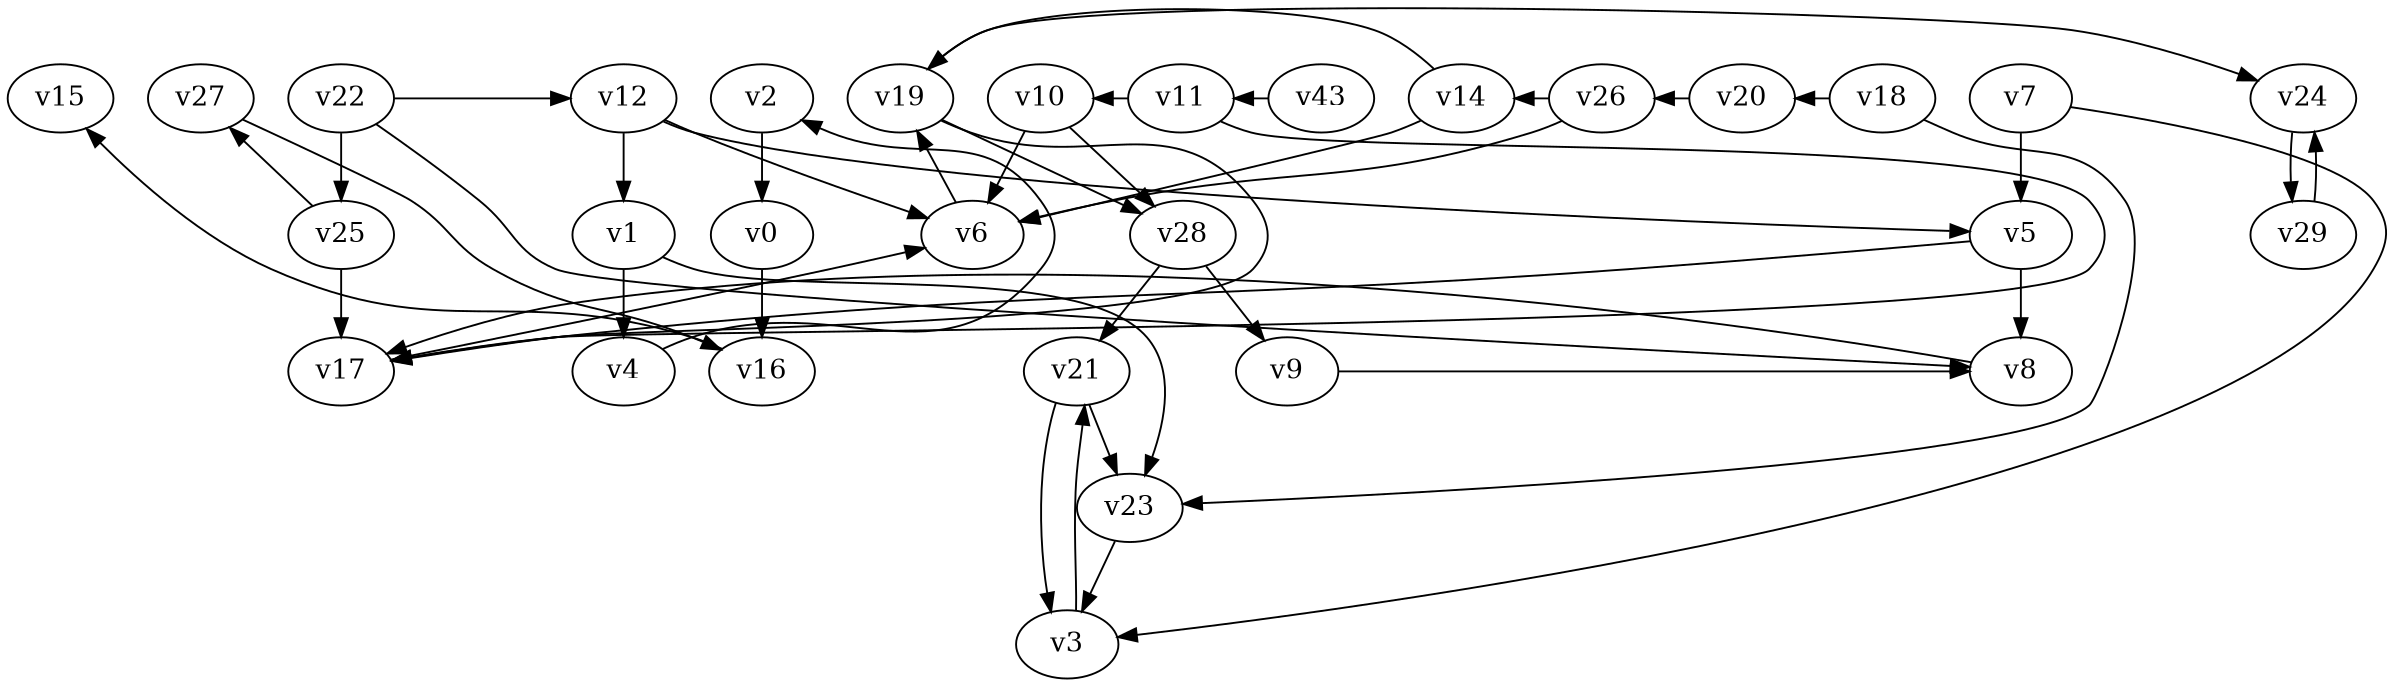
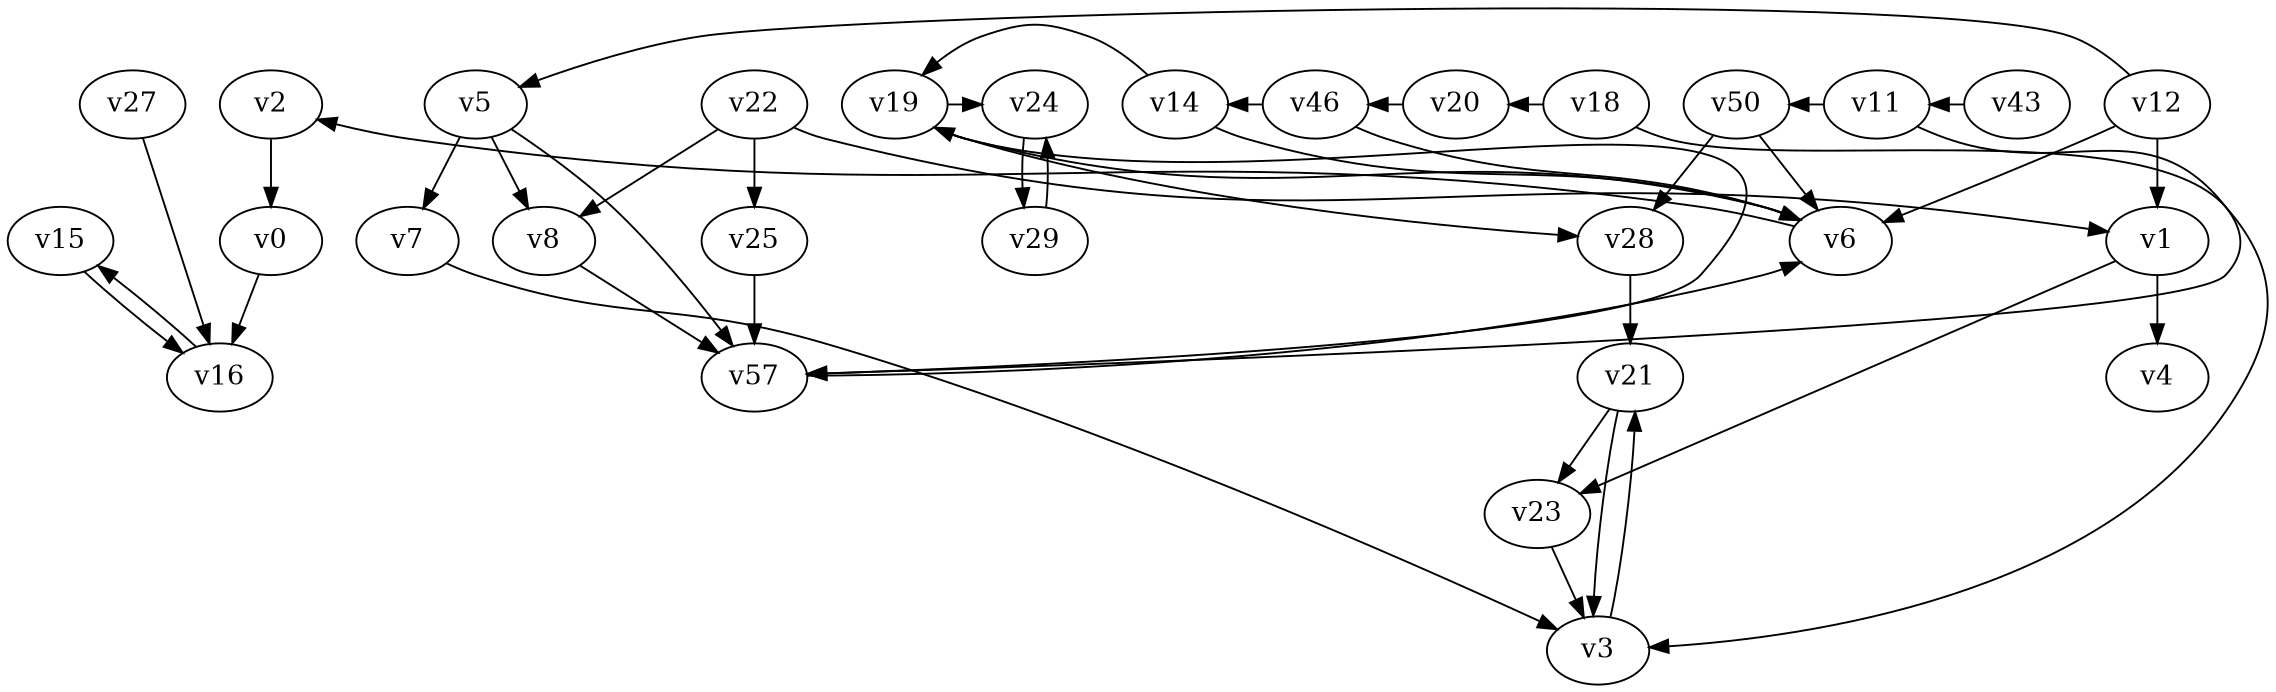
  digraph {
    node [player=1]
    v0 [player=0]
    v16
    v15
    v4 [player=0]
    v1
    v23
    v2
    v3 [player=0]
    v21
    v5 [player=0]
    v8 [player=0]
-   v17 [player=0]
+   v17 [player=0 label=v57]
    v6
    v19 [player=0]
    v28
    v24 [player=0]
    v7
    v22
    v12 [player=0]
    v25 [player=0]
-   v9
-   v10
+   v10 [label=v50]
    v11
    v14
    n25 [label=v43 player=0]
    v18 [player=0]
    v20
-   v26
+   v26 [label=v46]
    v29
    v27 [player=0]
    v0 -> v16
    v16 -> v15 [constraint="time <= 9"]
-   v4 -> v2 [constraint="(time % 2 == 1) || (time % 4 == 2)"]
+   v15 -> v16
+   v6 -> v2 [constraint="(time % 2 == 1) || (time % 4 == 2)"]
    v1 -> v4
    v1 -> v23 [constraint="time % 6 == 4"]
    v23 -> v3
    v2 -> v0
    v3 -> v21 [constraint="time == 11"]
    v21 -> v23
    v21 -> v3
    v5 -> v8
    v5 -> v17 [constraint="time >= 10"]
    v8 -> v17 [constraint="time == 14"]
    v17 -> v6 [constraint="time == 15"]
    v6 -> v19 [constraint="time == 19"]
    v19 -> v17 [constraint="time % 3 == 2"]
    v19 -> v28 [constraint="time == 14"]
    v19 -> v24 [constraint="time == 3"]
    v28 -> v21
-   v28 -> v9
    v24 -> v29
    v7 -> v3 [constraint="time <= 14"]
-   v7 -> v5
+   v5 -> v7
    v22 -> v8 [constraint="time <= 6"]
-   v22 -> v12 [constraint="time >= 9"]
+   v22 -> v1 [constraint="time >= 9"]
    v22 -> v25
    v12 -> v1
    v12 -> v5 [constraint="time >= 15"]
    v12 -> v6 [constraint="time % 3 == 0"]
    v25 -> v17
-   v25 -> v27 [constraint="time % 2 == 1"]
-   v9 -> v8 [constraint="time == 15"]
    v10 -> v6
    v10 -> v28
    v11 -> v17 [constraint="time == 4"]
    v11 -> v10 [constraint="time >= 5"]
    v14 -> v6 [constraint="time <= 19"]
    v14 -> v19 [constraint="time == 10"]
    n25 -> v11 [constraint="time >= 13"]
-   v18 -> v23 [constraint="time <= 14"]
+   v18 -> v3 [constraint="time <= 14"]
    v18 -> v20 [constraint="time >= 12"]
    v20 -> v26 [constraint="(time >= 3) && (time <= 18)"]
    v26 -> v6 [constraint="time >= 11"]
    v26 -> v14 [constraint="time <= 8"]
    v29 -> v24 [constraint="time == 6"]
    v27 -> v16 [constraint="time >= 12"]
  }
